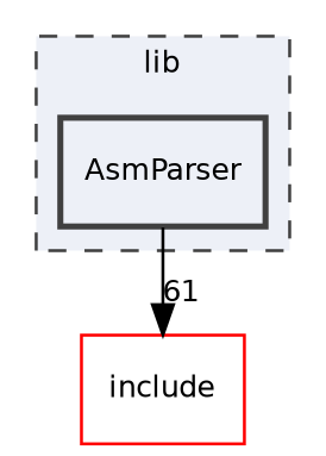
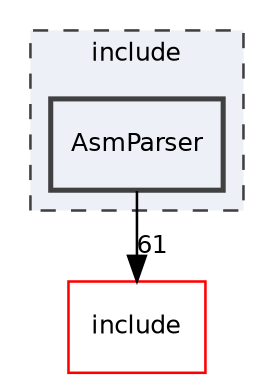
  digraph {
    compound=true
    node [fillcolor="#edf0f7" fontname=Helvetica fontsize=10 shape=box]
    n1 [color=grey25 label=AsmParser style="filled,bold,"]
    n2 [color=red label=include]
    subgraph cluster_1 {
      bgcolor="#edf0f7"
      fontname=Helvetica
      fontsize=10
-     label=lib
+     label=include
      pencolor=grey25
      style="filled,dashed,"
      n1
    }
    n1 -> n2 [fontname=Helvetica fontsize=10 headlabel=61 labeldistance=1.5 labelfontname=Helvetica labelfontsize=10]
  }
